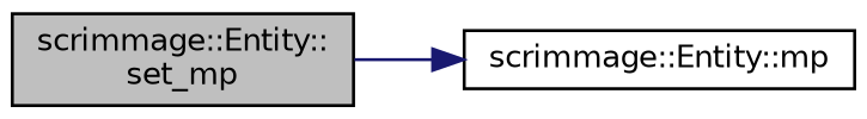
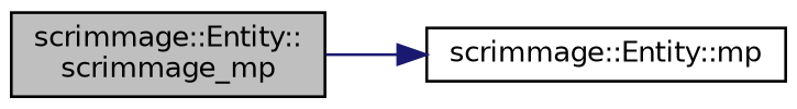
  digraph {
    rankdir=LR
    node [color=black fontname=Helvetica fontsize=10 shape=record style=filled]
-   n1 [fillcolor=grey75 fontcolor=black height=0.2 label="scrimmage::Entity::\lset_mp" width=0.4]
+   n1 [fillcolor=grey75 fontcolor=black height=0.2 label="scrimmage::Entity::\lscrimmage_mp" width=0.4]
    n2 [fillcolor=white height=0.2 label="scrimmage::Entity::mp" width=0.4]
    n1 -> n2 [color=midnightblue fontname=Helvetica fontsize=10 labelfontname=Helvetica labelfontsize=10 style=solid]
  }
